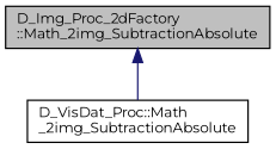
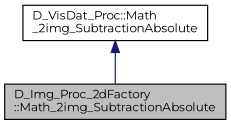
  digraph {
    rankdir=TB
    fontname=Montserrat
    node [color=black fontname=Montserrat fontsize=10 shape=record style=filled]
    n1 [fillcolor=grey75 fontcolor=black height=0.2 label="D_Img_Proc_2dFactory\l::Math_2img_SubtractionAbsolute" width=0.4]
    n2 [fillcolor=white height=0.2 label="D_VisDat_Proc::Math\l_2img_SubtractionAbsolute" width=0.4]
-   n1 -> n2 [color=midnightblue dir=back fontname=Montserrat fontsize=10 labelfontname=Helvetica labelfontsize=10 style=solid]
+   n2 -> n1 [color=midnightblue dir=back fontname=Montserrat fontsize=10 labelfontname=Helvetica labelfontsize=10 style=solid]
  }
